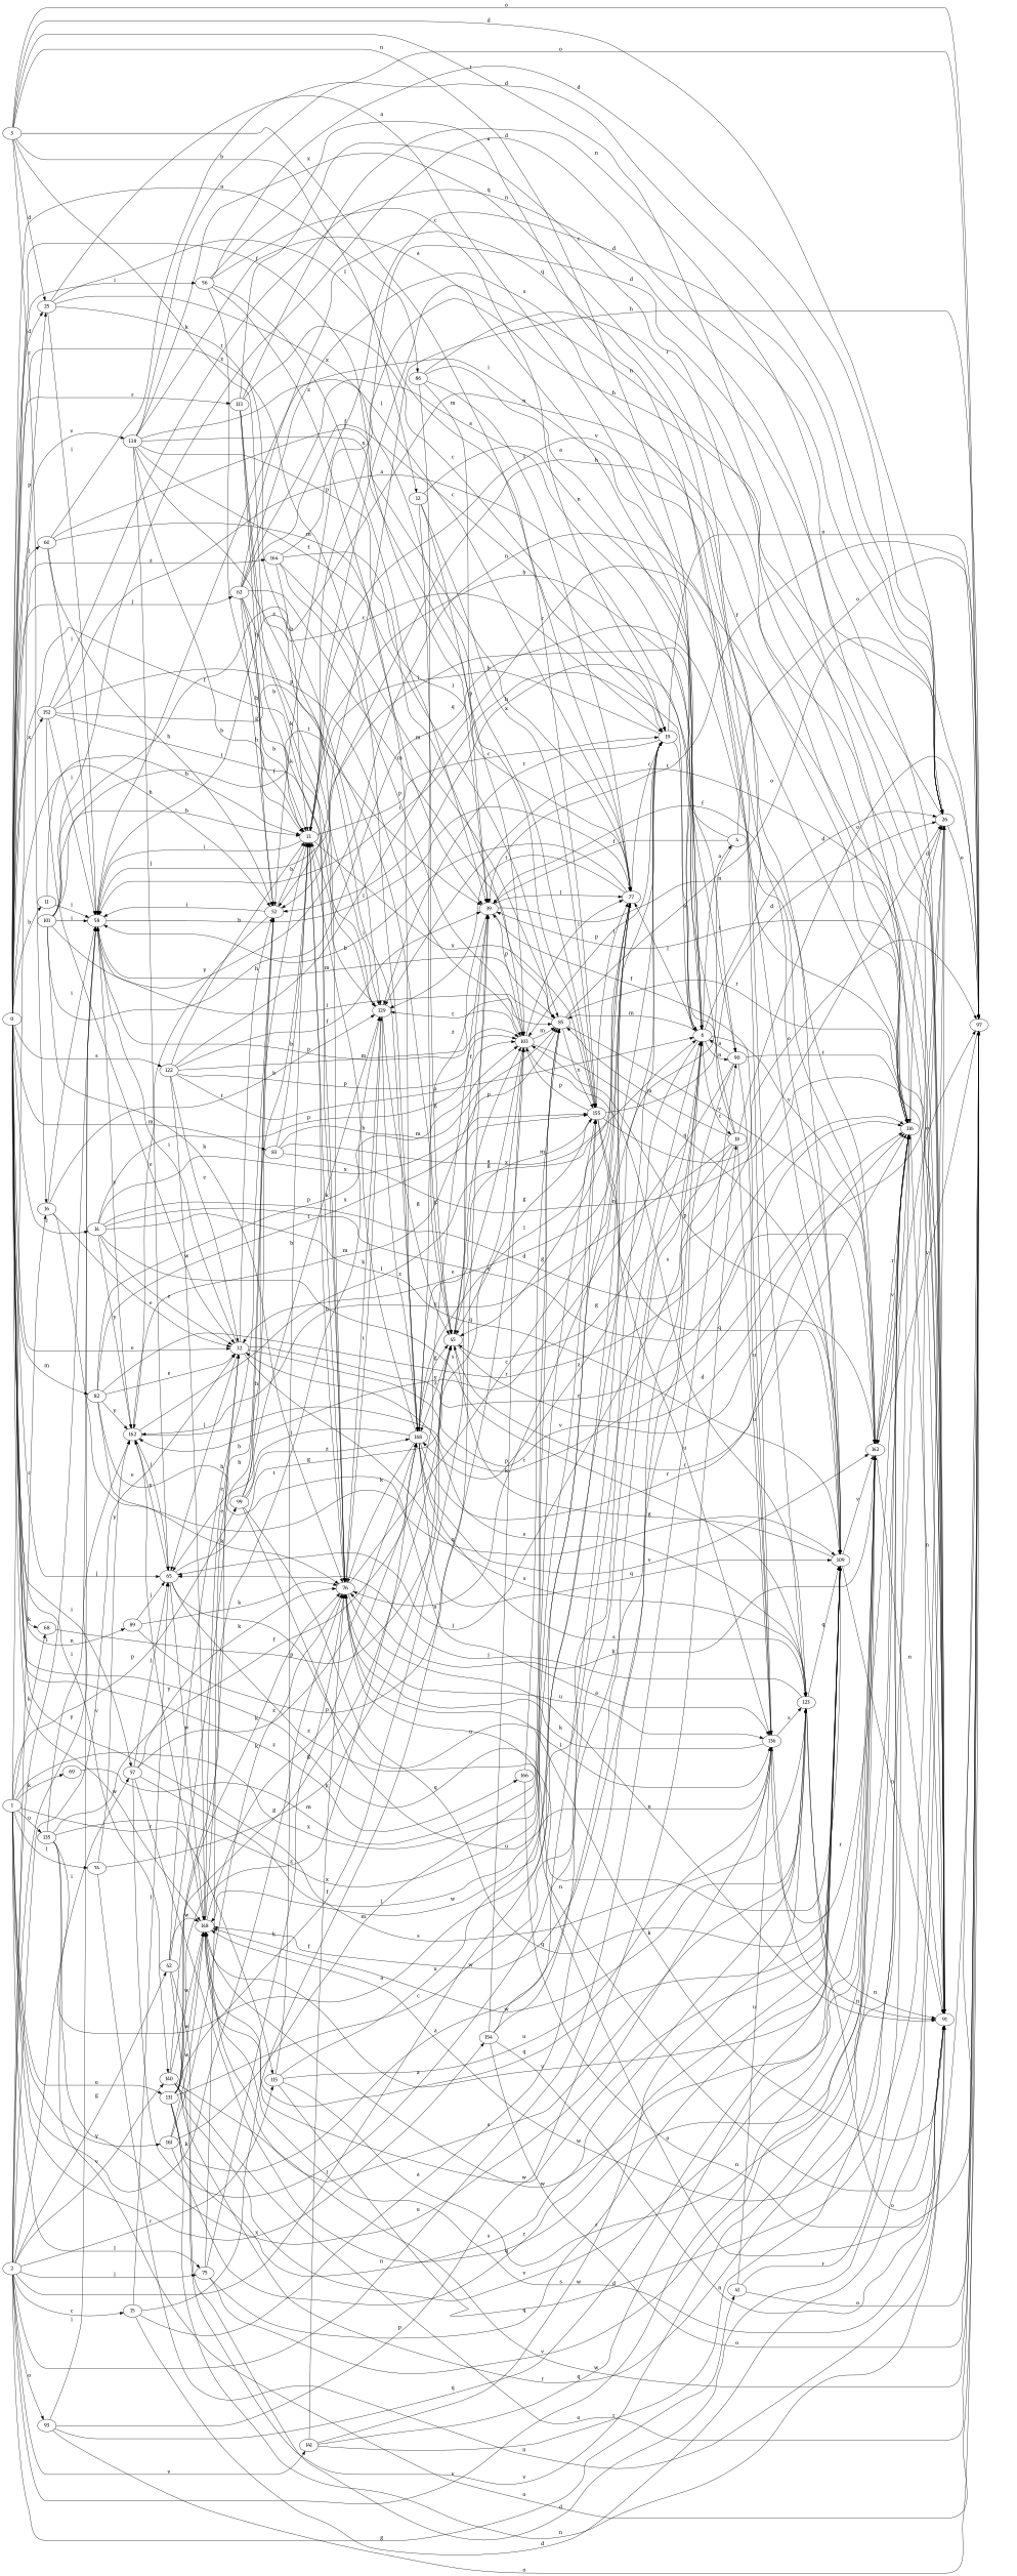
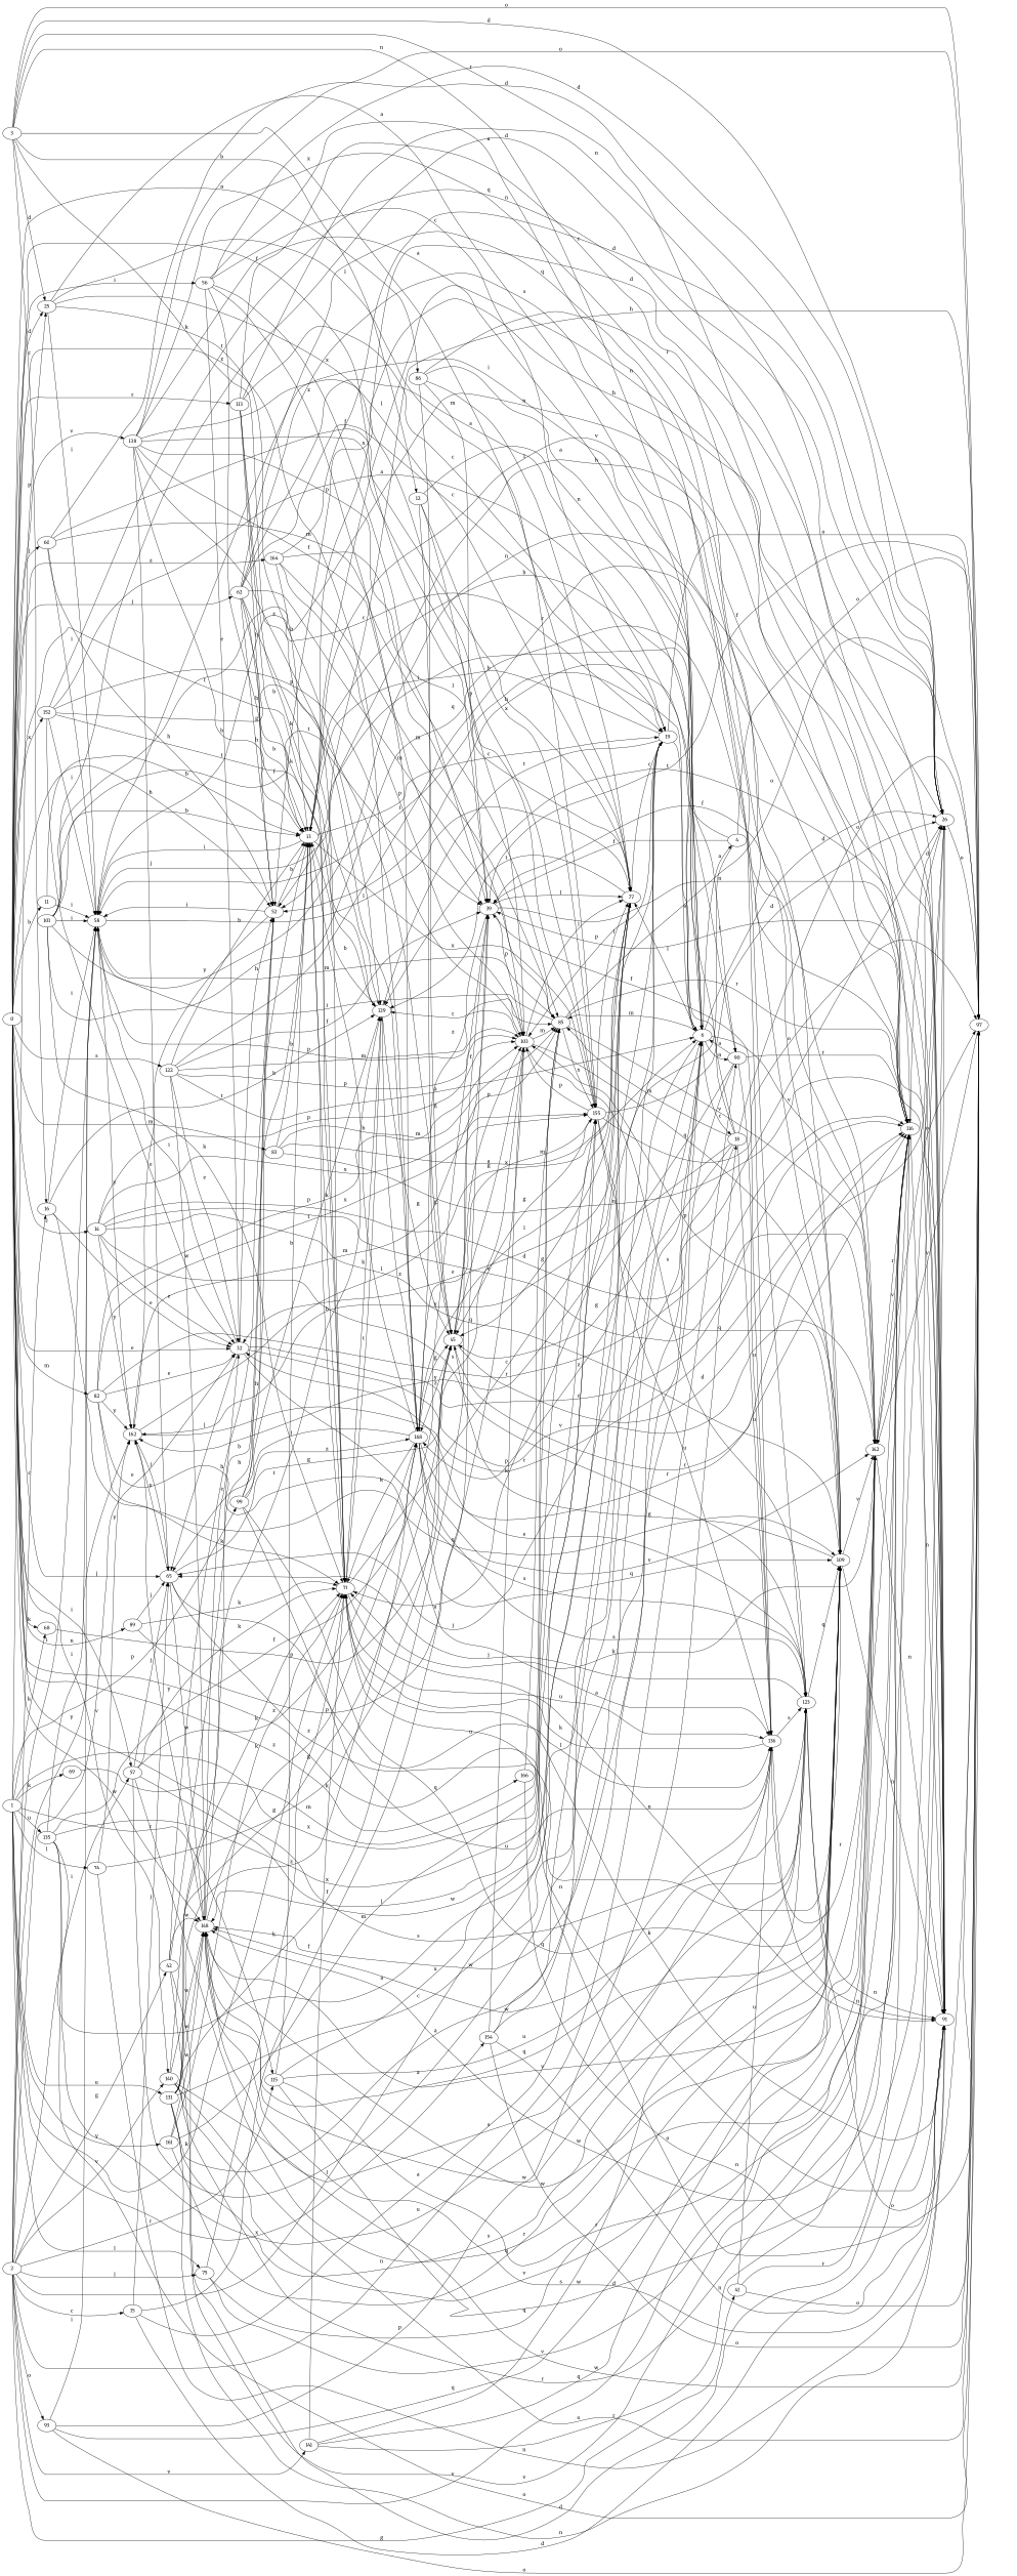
  strict digraph {
    fontname=Merriweather
    rankdir=LR
    node [fontname=Merriweather]
    edge [fontname=Merriweather]
    0
    11
    14
    25
    32
    39
    52
    56
    57
    60
    62
    65
    68
    82
    83
    86
    89
    109
    113
    122
    123
    129
    138
    140
    148
    152
    164
    166
    168
    58
    13
    155
    142
    162
    26
    103
    77
    6
    116
    91
    19
    136
-   71 [label=76]
+   71
    85
    45
    97
    1
    69
    74
    75
    99
    115
    131
    135
    154
    161
    101
    2
    15
    16
    41
    42
    90
    93
    141
    18
    3
    12
    4
    0 -> 11 [label=b]
    0 -> 14 [label=c]
    0 -> 25 [label=d]
    0 -> 32 [label=e]
    0 -> 39 [label=f]
    0 -> 52 [label=h]
    0 -> 56 [label=i]
    0 -> 57 [label=i]
    0 -> 60 [label=j]
    0 -> 62 [label=j]
    0 -> 65 [label=j]
    0 -> 68 [label=k]
    0 -> 82 [label=m]
    0 -> 83 [label=m]
    0 -> 86 [label=n]
    0 -> 89 [label=n]
    0 -> 109 [label=q]
    0 -> 113 [label=r]
    0 -> 122 [label=s]
    0 -> 123 [label=s]
    0 -> 129 [label=t]
    0 -> 138 [label=v]
    0 -> 140 [label=v]
    0 -> 148 [label=w]
    0 -> 152 [label=x]
    0 -> 164 [label=z]
    0 -> 166 [label=z]
    0 -> 168 [label=z]
    11 -> 58 [label=i]
    11 -> 13 [label=b]
    14 -> 32 [label=e]
    14 -> 109 [label=q]
    14 -> 123 [label=s]
    14 -> 155 [label=x]
    14 -> 142 [label=v]
    14 -> 162 [label=y]
    14 -> 26 [label=d]
    14 -> 103 [label=p]
    25 -> 129 [label=t]
    25 -> 58 [label=i]
    25 -> 155 [label=x]
    25 -> 77 [label=l]
    25 -> 6 [label=a]
    32 -> 52 [label=h]
    32 -> 65 [label=j]
    32 -> 123 [label=s]
    32 -> 58 [label=i]
    32 -> 142 [label=v]
    32 -> 116 [label=r]
    39 -> 168 [label=z]
    39 -> 103 [label=p]
    39 -> 77 [label=l]
    39 -> 91 [label=n]
    52 -> 58 [label=i]
    52 -> 13 [label=b]
    52 -> 162 [label=y]
-   75 -> 32 [label=e]
+   56 -> 32 [label=e]
    56 -> 39 [label=f]
    56 -> 168 [label=z]
    56 -> 13 [label=b]
    56 -> 26 [label=d]
    56 -> 19 [label=c]
    56 -> 136 [label=u]
    57 -> 65 [label=j]
    57 -> 168 [label=z]
    57 -> 77 [label=l]
    57 -> 6 [label=a]
    57 -> 116 [label=r]
    57 -> 71 [label=k]
    60 -> 52 [label=h]
    60 -> 58 [label=i]
    60 -> 26 [label=d]
    60 -> 77 [label=l]
    60 -> 85 [label=m]
    62 -> 52 [label=h]
    62 -> 109 [label=q]
    62 -> 123 [label=s]
    62 -> 129 [label=t]
    62 -> 13 [label=b]
    62 -> 6 [label=a]
    62 -> 19 [label=c]
    62 -> 71 [label=k]
    62 -> 85 [label=m]
    65 -> 148 [label=w]
    65 -> 162 [label=y]
    65 -> 91 [label=n]
    65 -> 136 [label=u]
    65 -> 45 [label=g]
    68 -> 103 [label=p]
    82 -> 32 [label=e]
    82 -> 155 [label=x]
    82 -> 162 [label=y]
    82 -> 103 [label=p]
    82 -> 116 [label=r]
    82 -> 136 [label=u]
    82 -> 71 [label=k]
    83 -> 13 [label=b]
    83 -> 6 [label=a]
    83 -> 91 [label=n]
    83 -> 85 [label=m]
    86 -> 39 [label=m]
    86 -> 77 [label=l]
    86 -> 6 [label=a]
    86 -> 116 [label=r]
    86 -> 45 [label=g]
    89 -> 65 [label=j]
    89 -> 103 [label=p]
    89 -> 71 [label=k]
    109 -> 148 [label=w]
    109 -> 142 [label=v]
    109 -> 103 [label=p]
    109 -> 91 [label=n]
    109 -> 45 [label=g]
    113 -> 52 [label=h]
    113 -> 13 [label=b]
    113 -> 116 [label=r]
    113 -> 91 [label=n]
    113 -> 19 [label=c]
    113 -> 71 [label=k]
    122 -> 32 [label=e]
    122 -> 39 [label=f]
    122 -> 148 [label=w]
    122 -> 13 [label=b]
    122 -> 103 [label=p]
    122 -> 6 [label=a]
    122 -> 116 [label=r]
    122 -> 85 [label=m]
    123 -> 32 [label=e]
    123 -> 65 [label=j]
    123 -> 109 [label=q]
    123 -> 148 [label=w]
    123 -> 91 [label=n]
    123 -> 97 [label=o]
    129 -> 168 [label=z]
    129 -> 13 [label=b]
    129 -> 71 [label=k]
    129 -> 45 [label=g]
    138 -> 39 [label=f]
    138 -> 65 [label=j]
    138 -> 109 [label=q]
    138 -> 168 [label=z]
    138 -> 13 [label=b]
    138 -> 155 [label=x]
    138 -> 103 [label=p]
    138 -> 77 [label=l]
    138 -> 6 [label=a]
    138 -> 97 [label=o]
    140 -> 123 [label=s]
    140 -> 148 [label=w]
    140 -> 142 [label=v]
    140 -> 116 [label=r]
    140 -> 45 [label=g]
    140 -> 97 [label=o]
    148 -> 32 [label=e]
    148 -> 52 [label=h]
    148 -> 109 [label=q]
    148 -> 168 [label=z]
    148 -> 142 [label=v]
    148 -> 162 [label=y]
    152 -> 32 [label=e]
    152 -> 129 [label=t]
    152 -> 58 [label=i]
    152 -> 103 [label=p]
    152 -> 6 [label=a]
    152 -> 91 [label=n]
    152 -> 45 [label=g]
    164 -> 13 [label=b]
    164 -> 26 [label=d]
    164 -> 103 [label=p]
    164 -> 77 [label=l]
    164 -> 85 [label=m]
    166 -> 91 [label=n]
    166 -> 85 [label=m]
    168 -> 65 [label=j]
    168 -> 109 [label=q]
    168 -> 123 [label=s]
    168 -> 13 [label=b]
    168 -> 155 [label=x]
    168 -> 142 [label=v]
    168 -> 77 [label=l]
    168 -> 116 [label=r]
    168 -> 71 [label=k]
    168 -> 45 [label=g]
    58 -> 162 [label=y]
    58 -> 103 [label=p]
    58 -> 77 [label=l]
    58 -> 91 [label=n]
    58 -> 85 [label=m]
    13 -> 58 [label=i]
    13 -> 155 [label=x]
    13 -> 142 [label=v]
    13 -> 26 [label=d]
    13 -> 91 [label=n]
    13 -> 19 [label=c]
    13 -> 71 [label=k]
    155 -> 109 [label=q]
    155 -> 26 [label=d]
    155 -> 103 [label=p]
    155 -> 77 [label=l]
    155 -> 136 [label=u]
    155 -> 45 [label=g]
    155 -> 97 [label=o]
    142 -> 148 [label=w]
    142 -> 58 [label=i]
    142 -> 116 [label=r]
    142 -> 91 [label=n]
    142 -> 71 [label=k]
    142 -> 97 [label=o]
    162 -> 65 [label=j]
    162 -> 77 [label=l]
    162 -> 116 [label=r]
    162 -> 85 [label=m]
    26 -> 52 [label=h]
    26 -> 148 [label=w]
    26 -> 97 [label=o]
    103 -> 109 [label=q]
    103 -> 123 [label=s]
    103 -> 129 [label=t]
    103 -> 77 [label=l]
    103 -> 85 [label=m]
    103 -> 45 [label=g]
    77 -> 129 [label=t]
-   77 -> 58 [label=i]
    77 -> 19 [label=c]
    77 -> 45 [label=g]
    6 -> 148 [label=w]
    6 -> 58 [label=i]
    6 -> 142 [label=v]
    6 -> 26 [label=d]
    6 -> 77 [label=l]
    6 -> 85 [label=m]
    6 -> 90 [label=n]
    6 -> 18 [label=c]
    6 -> 4 [label=a]
    116 -> 39 [label=f]
    116 -> 52 [label=h]
    116 -> 142 [label=v]
    116 -> 26 [label=d]
    116 -> 91 [label=n]
    91 -> 39 [label=f]
    91 -> 129 [label=t]
    91 -> 148 [label=w]
    91 -> 71 [label=k]
    19 -> 32 [label=e]
    19 -> 129 [label=t]
    19 -> 13 [label=b]
    19 -> 103 [label=p]
    19 -> 6 [label=a]
    19 -> 71 [label=k]
    19 -> 97 [label=o]
    136 -> 39 [label=f]
    136 -> 123 [label=s]
    136 -> 116 [label=r]
    136 -> 91 [label=n]
    136 -> 71 [label=k]
    71 -> 129 [label=t]
    71 -> 13 [label=b]
    71 -> 91 [label=n]
    71 -> 19 [label=c]
    71 -> 136 [label=u]
    71 -> 97 [label=o]
    85 -> 58 [label=i]
    85 -> 155 [label=x]
    85 -> 142 [label=v]
    85 -> 116 [label=r]
    85 -> 97 [label=o]
    45 -> 39 [label=f]
    45 -> 168 [label=z]
    45 -> 26 [label=d]
    45 -> 103 [label=p]
    45 -> 116 [label=r]
    97 -> 39 [label=f]
    97 -> 52 [label=h]
    97 -> 148 [label=w]
    97 -> 142 [label=v]
    1 -> 25 [label=p]
    1 -> 68 [label=k]
    1 -> 155 [label=x]
    1 -> 71 [label=k]
    1 -> 69 [label=k]
    1 -> 74 [label=l]
    1 -> 75 [label=l]
    1 -> 99 [label=p]
    1 -> 115 [label=r]
    1 -> 131 [label=u]
    1 -> 135 [label=u]
    1 -> 154 [label=x]
    1 -> 161 [label=y]
    69 -> 85 [label=m]
    74 -> 162 [label=y]
    74 -> 91 [label=n]
    74 -> 45 [label=g]
    75 -> 109 [label=q]
    75 -> 142 [label=v]
    75 -> 71 [label=k]
    99 -> 52 [label=h]
    99 -> 109 [label=q]
    99 -> 129 [label=t]
    99 -> 168 [label=z]
    99 -> 13 [label=b]
    99 -> 136 [label=u]
    115 -> 13 [label=b]
    115 -> 155 [label=x]
    115 -> 26 [label=d]
    115 -> 116 [label=r]
    115 -> 136 [label=u]
    131 -> 39 [label=f]
    131 -> 123 [label=s]
    131 -> 129 [label=t]
    131 -> 148 [label=w]
    131 -> 168 [label=z]
    131 -> 6 [label=a]
    131 -> 91 [label=n]
    131 -> 19 [label=c]
    131 -> 71 [label=k]
    135 -> 39 [label=f]
    135 -> 58 [label=i]
    135 -> 155 [label=x]
    135 -> 6 [label=a]
    135 -> 136 [label=u]
    135 -> 97 [label=o]
    154 -> 103 [label=p]
    154 -> 77 [label=l]
    154 -> 6 [label=a]
    154 -> 91 [label=n]
    154 -> 97 [label=o]
    161 -> 109 [label=q]
    161 -> 148 [label=w]
    161 -> 71 [label=k]
    161 -> 85 [label=m]
    101 -> 39 [label=f]
    101 -> 109 [label=q]
    101 -> 58 [label=i]
    101 -> 13 [label=b]
    101 -> 26 [label=d]
    101 -> 91 [label=n]
    101 -> 19 [label=c]
    101 -> 71 [label=k]
    2 -> 32 [label=e]
    2 -> 57 [label=i]
    2 -> 140 [label=v]
    2 -> 58 [label=i]
    2 -> 142 [label=v]
    2 -> 162 [label=y]
    2 -> 77 [label=l]
    2 -> 75 [label=l]
    2 -> 115 [label=r]
    2 -> 15 [label=c]
    2 -> 16 [label=c]
    2 -> 41 [label=g]
    2 -> 42 [label=g]
    2 -> 90 [label=n]
    2 -> 93 [label=o]
    2 -> 141 [label=v]
    15 -> 39 [label=f]
    15 -> 65 [label=j]
    15 -> 26 [label=d]
    15 -> 6 [label=a]
    16 -> 32 [label=e]
    16 -> 109 [label=q]
    16 -> 129 [label=t]
    16 -> 58 [label=i]
    41 -> 116 [label=r]
    41 -> 136 [label=u]
    41 -> 97 [label=o]
    42 -> 52 [label=h]
    42 -> 148 [label=w]
    42 -> 13 [label=b]
    42 -> 142 [label=v]
    42 -> 26 [label=d]
    90 -> 148 [label=w]
    90 -> 162 [label=y]
    90 -> 6 [label=a]
    90 -> 116 [label=r]
    90 -> 136 [label=u]
    93 -> 109 [label=q]
    93 -> 58 [label=i]
    93 -> 97 [label=o]
    93 -> 18 [label=p]
    141 -> 109 [label=q]
    141 -> 123 [label=s]
    141 -> 116 [label=r]
    141 -> 71 [label=k]
    18 -> 52 [label=h]
    18 -> 65 [label=j]
    18 -> 13 [label=b]
    18 -> 162 [label=y]
    18 -> 136 [label=u]
    18 -> 85 [label=m]
    18 -> 45 [label=g]
    18 -> 97 [label=o]
    3 -> 25 [label=d]
    3 -> 155 [label=x]
    3 -> 26 [label=d]
    3 -> 116 [label=r]
    3 -> 71 [label=k]
    3 -> 97 [label=o]
    3 -> 16 [label=c]
    3 -> 90 [label=n]
    3 -> 12 [label=b]
    12 -> 155 [label=x]
    12 -> 103 [label=p]
    12 -> 45 [label=g]
    12 -> 90 [label=n]
    4 -> 39 [label=f]
    4 -> 168 [label=z]
    4 -> 58 [label=i]
    4 -> 97 [label=o]
  }
